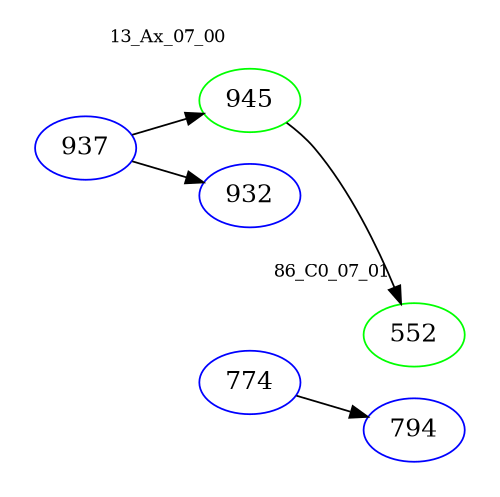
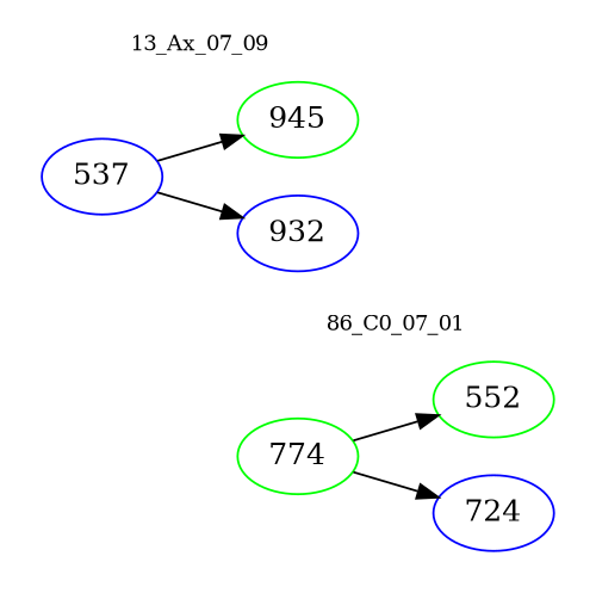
  digraph {
    rankdir=LR
    node [color=blue]
    edge [color=black]
-   n1 [label=937]
+   n1 [label=537]
    n2 [label=932]
    n3 [color=green label=945]
-   n4 [label=774]
+   n4 [color=green label=774]
    n5 [color=green label=552]
-   n6 [label=794]
+   n6 [label=724]
    subgraph cluster_1 {
      color=white
      fontsize=10
-     label="13_Ax_07_00"
+     label="13_Ax_07_09"
      n1
      n2
      n3
    }
    subgraph cluster_2 {
      color=white
      fontsize=10
      label="86_C0_07_01"
      n4
      n5
      n6
    }
    n1 -> n2
    n1 -> n3
-   n3 -> n5
+   n4 -> n5
    n4 -> n6
  }
